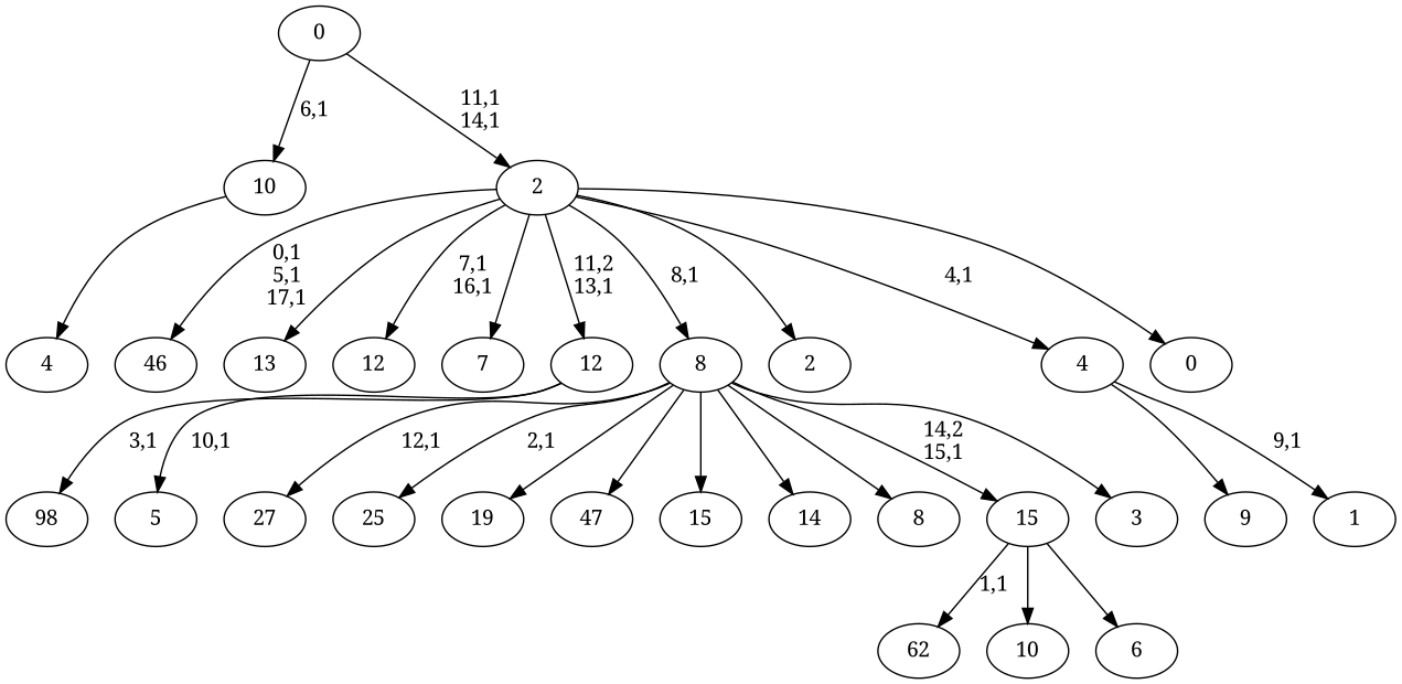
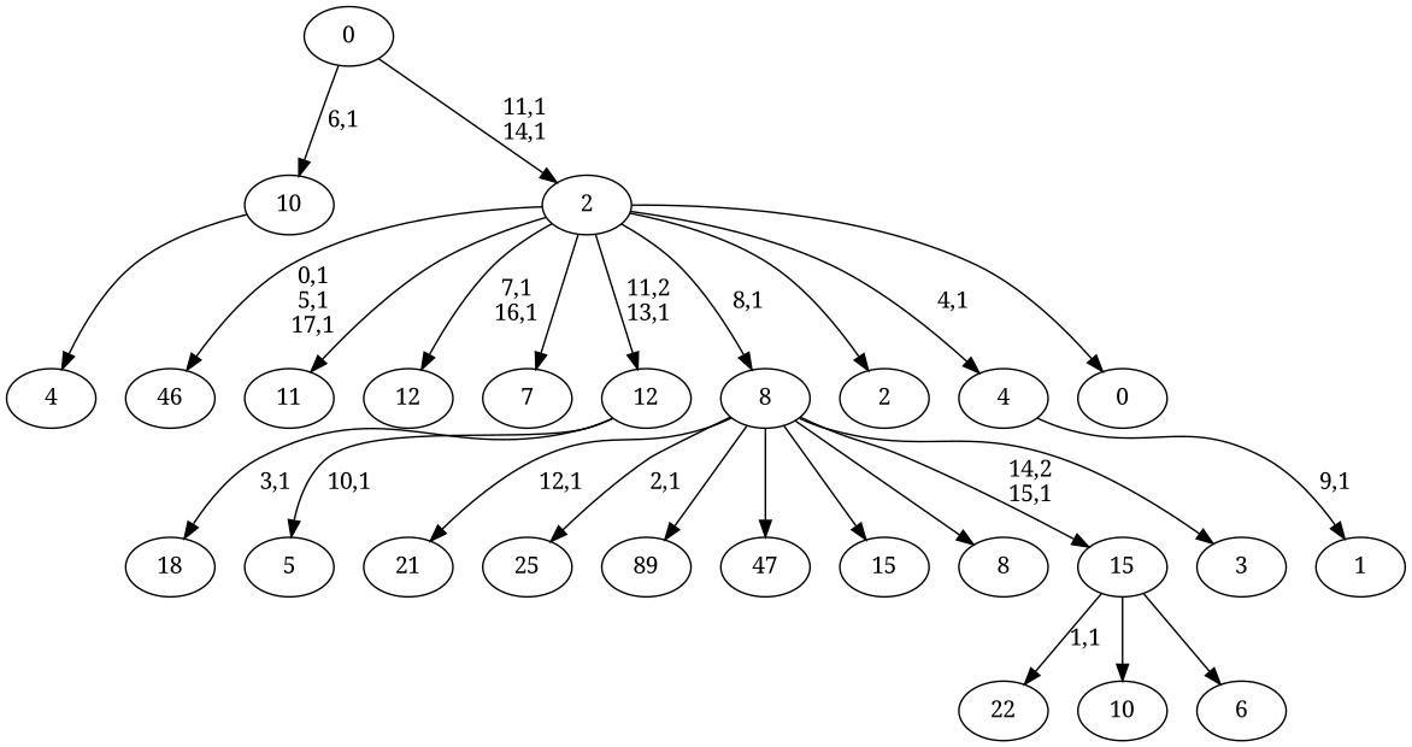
  digraph {
    fontname="Noto Serif"
    node [fontname="Noto Serif"]
    edge [fontname="Noto Serif"]
-   n1 [label=62]
-   n2 [label=27]
+   n1 [label=22]
+   n2 [label=21]
    n3 [label=25]
-   n4 [label=19]
-   n5 [label=98]
+   n4 [label=89]
+   n5 [label=18]
    n6 [label=47]
    n7 [label=46]
    n8 [label=15]
-   n9 [label=14]
-   n10 [label=13]
+   n10 [label=11]
    n11 [label=12]
    n12 [label=10]
-   n13 [label=9]
    n14 [label=8]
    n15 [label=7]
    n16 [label=6]
    15
    n18 [label=5]
    12
    n20 [label=4]
    10
    n22 [label=3]
    8
    n24 [label=2]
    n25 [label=1]
    4
    n27 [label=0]
    2
    0
    15 -> n1 [label="1,1"]
    15 -> n12
    15 -> n16
    12 -> n5 [label="3,1"]
    12 -> n18 [label="10,1"]
    10 -> n20
    8 -> n2 [label="12,1"]
    8 -> n3 [label="2,1"]
    8 -> n4
    8 -> n6
    8 -> n8
-   8 -> n9
    8 -> n14
    8 -> 15 [label="14,2\n15,1"]
    8 -> n22
-   4 -> n13
    4 -> n25 [label="9,1"]
    2 -> n7 [label="0,1\n5,1\n17,1"]
    2 -> n10
    2 -> n11 [label="7,1\n16,1"]
    2 -> n15
    2 -> 12 [label="11,2\n13,1"]
    2 -> 8 [label="8,1"]
    2 -> n24
    2 -> 4 [label="4,1"]
    2 -> n27
    0 -> 10 [label="6,1"]
    0 -> 2 [label="11,1\n14,1"]
  }
